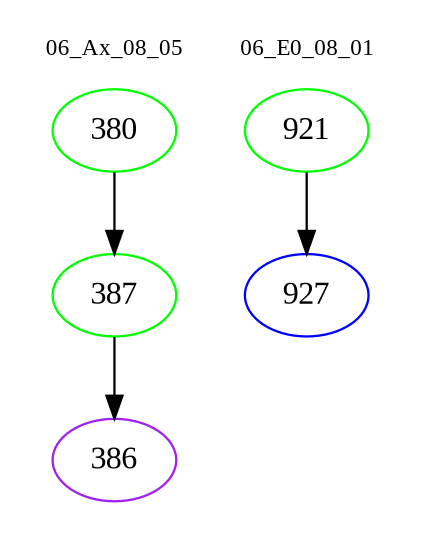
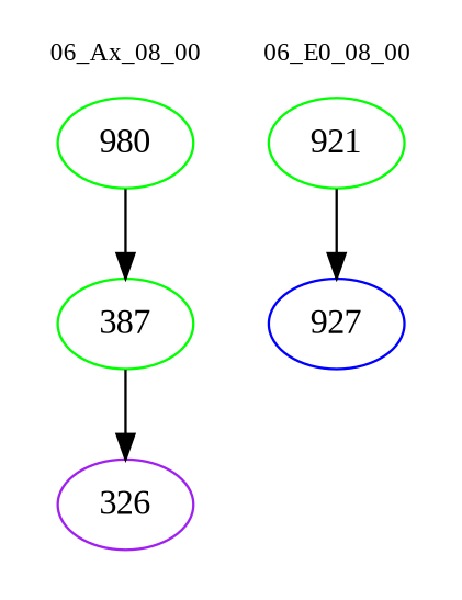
  digraph {
    fontname="Liberation Serif"
    node [color=green fontname="Liberation Serif"]
    edge [color=black fontname="Liberation Serif"]
-   n1 [label=380]
+   n1 [label=980]
    n2 [label=387]
-   n3 [color=purple label=386]
+   n3 [color=purple label=326]
    n4 [label=921]
    n5 [color=blue label=927]
    subgraph cluster_1 {
      color=white
      fontsize=10
-     label="06_Ax_08_05"
+     label="06_Ax_08_00"
      n1
      n2
      n3
    }
    subgraph cluster_2 {
      color=white
      fontsize=10
-     label="06_E0_08_01"
+     label="06_E0_08_00"
      n4
      n5
    }
    n1 -> n2
    n2 -> n3
    n4 -> n5
  }
